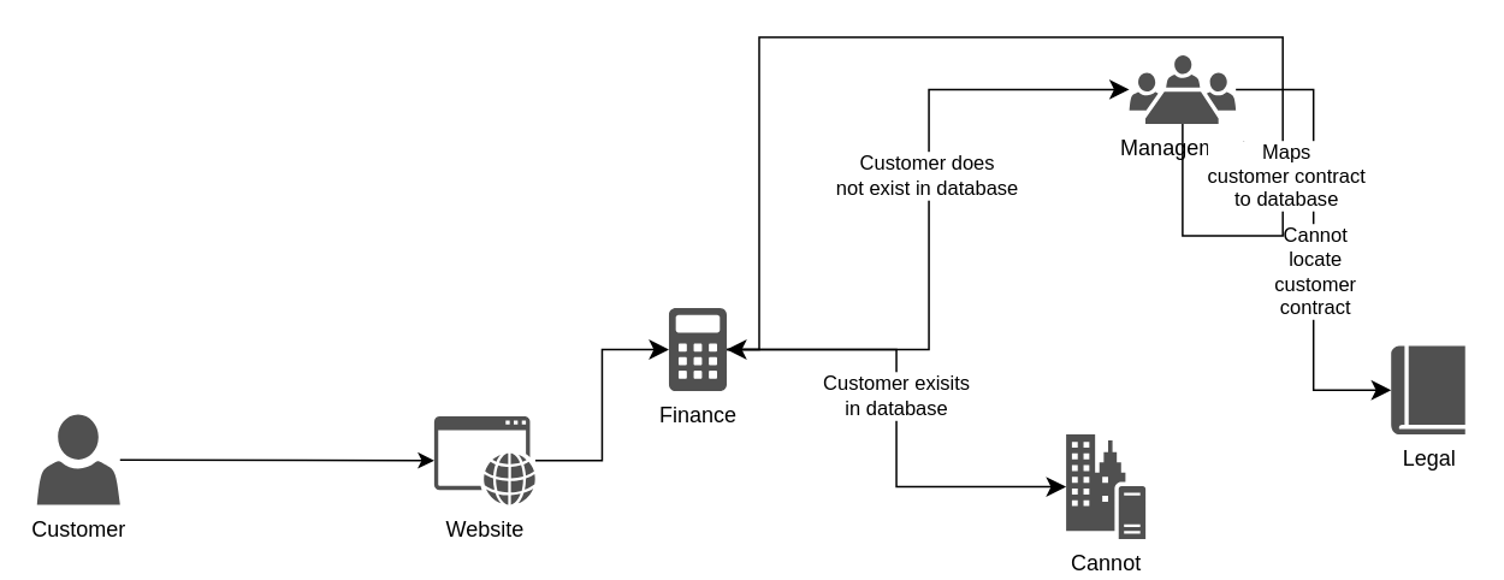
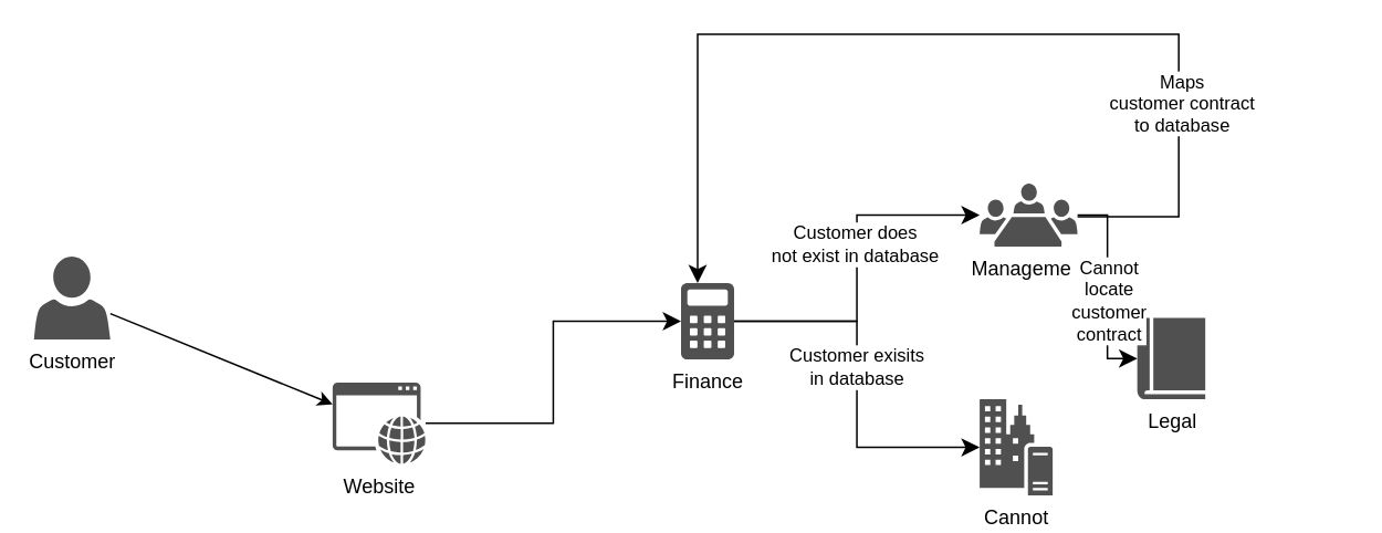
  <mxCell id="0" />
  <mxCell id="1" parent="0" />
  <mxCell id="2" style="edgeStyle=none;html=1;" edge="1" parent="1" source="3" target="4"><mxGeometry relative="1" as="geometry" /></mxCell>
- <mxCell id="3" value="Customer" style="sketch=0;pointerEvents=1;shadow=0;dashed=0;html=1;strokeColor=none;fillColor=#505050;labelPosition=center;verticalLabelPosition=bottom;verticalAlign=top;outlineConnect=0;align=center;shape=mxgraph.office.users.user;" vertex="1" parent="1"><mxGeometry x="20" y="229" width="46" height="50" as="geometry" /></mxCell>
- <mxCell id="4" value="Website" style="sketch=0;pointerEvents=1;shadow=0;dashed=0;html=1;strokeColor=none;fillColor=#505050;labelPosition=center;verticalLabelPosition=bottom;verticalAlign=top;outlineConnect=0;align=center;shape=mxgraph.office.concepts.application_web;" vertex="1" parent="1"><mxGeometry x="240" y="230" width="56" height="49" as="geometry" /></mxCell>
- <mxCell id="5" value="Finance" style="sketch=0;pointerEvents=1;shadow=0;dashed=0;html=1;strokeColor=none;fillColor=#505050;labelPosition=center;verticalLabelPosition=bottom;verticalAlign=top;outlineConnect=0;align=center;shape=mxgraph.office.concepts.calculator;" vertex="1" parent="1"><mxGeometry x="370" y="170" width="32" height="46" as="geometry" /></mxCell>
+ <mxCell id="3" value="Customer" style="sketch=0;pointerEvents=1;shadow=0;dashed=0;html=1;strokeColor=none;fillColor=#505050;labelPosition=center;verticalLabelPosition=bottom;verticalAlign=top;outlineConnect=0;align=center;shape=mxgraph.office.users.user;" vertex="1" parent="1"><mxGeometry x="20" y="154" width="46" height="50" as="geometry" /></mxCell>
+ <mxCell id="4" value="Website" style="sketch=0;pointerEvents=1;shadow=0;dashed=0;html=1;strokeColor=none;fillColor=#505050;labelPosition=center;verticalLabelPosition=bottom;verticalAlign=top;outlineConnect=0;align=center;shape=mxgraph.office.concepts.application_web;" vertex="1" parent="1"><mxGeometry x="200" y="230" width="56" height="49" as="geometry" /></mxCell>
+ <mxCell id="5" value="Finance" style="sketch=0;pointerEvents=1;shadow=0;dashed=0;html=1;strokeColor=none;fillColor=#505050;labelPosition=center;verticalLabelPosition=bottom;verticalAlign=top;outlineConnect=0;align=center;shape=mxgraph.office.concepts.calculator;" vertex="1" parent="1"><mxGeometry x="410" y="170" width="32" height="46" as="geometry" /></mxCell>
  <mxCell id="6" value="" style="edgeStyle=elbowEdgeStyle;elbow=horizontal;endArrow=classic;html=1;curved=0;rounded=0;endSize=8;startSize=8;" edge="1" parent="1" source="4" target="5"><mxGeometry width="50" height="50" relative="1" as="geometry"><mxPoint x="270" y="250" as="sourcePoint" /><mxPoint x="320" y="200" as="targetPoint" /></mxGeometry></mxCell>
- <mxCell id="7" value="Management" style="sketch=0;pointerEvents=1;shadow=0;dashed=0;html=1;strokeColor=none;fillColor=#505050;labelPosition=center;verticalLabelPosition=bottom;verticalAlign=top;outlineConnect=0;align=center;shape=mxgraph.office.users.meeting;" vertex="1" parent="1"><mxGeometry x="625" y="30" width="59" height="38" as="geometry" /></mxCell>
+ <mxCell id="7" value="Management" style="sketch=0;pointerEvents=1;shadow=0;dashed=0;html=1;strokeColor=none;fillColor=#505050;labelPosition=center;verticalLabelPosition=bottom;verticalAlign=top;outlineConnect=0;align=center;shape=mxgraph.office.users.meeting;" vertex="1" parent="1"><mxGeometry x="590" y="110" width="59" height="38" as="geometry" /></mxCell>
  <mxCell id="8" value="Cannot" style="sketch=0;pointerEvents=1;shadow=0;dashed=0;html=1;strokeColor=none;fillColor=#505050;labelPosition=center;verticalLabelPosition=bottom;verticalAlign=top;outlineConnect=0;align=center;shape=mxgraph.office.servers.on_premises_server;" vertex="1" parent="1"><mxGeometry x="590" y="240" width="44" height="58" as="geometry" /></mxCell>
  <mxCell id="9" value="" style="edgeStyle=elbowEdgeStyle;elbow=horizontal;endArrow=classic;html=1;curved=0;rounded=0;endSize=8;startSize=8;" edge="1" parent="1" source="5" target="7"><mxGeometry width="50" height="50" relative="1" as="geometry"><mxPoint x="400" y="270" as="sourcePoint" /><mxPoint x="450" y="220" as="targetPoint" /></mxGeometry></mxCell>
  <mxCell id="10" value="Customer does&lt;br&gt;not exist in database" style="edgeLabel;html=1;align=center;verticalAlign=middle;resizable=0;points=[];" vertex="1" connectable="0" parent="9"><mxGeometry x="0.138" y="2" relative="1" as="geometry"><mxPoint as="offset" /></mxGeometry></mxCell>
  <mxCell id="11" value="" style="edgeStyle=elbowEdgeStyle;elbow=horizontal;endArrow=classic;html=1;curved=0;rounded=0;endSize=8;startSize=8;" edge="1" parent="1" source="5" target="8"><mxGeometry width="50" height="50" relative="1" as="geometry"><mxPoint x="400" y="270" as="sourcePoint" /><mxPoint x="450" y="220" as="targetPoint" /></mxGeometry></mxCell>
  <mxCell id="12" value="Customer exisits&lt;br&gt;in database" style="edgeLabel;html=1;align=center;verticalAlign=middle;resizable=0;points=[];" vertex="1" connectable="0" parent="11"><mxGeometry x="-0.097" y="-1" relative="1" as="geometry"><mxPoint as="offset" /></mxGeometry></mxCell>
- <mxCell id="13" value="Legal" style="sketch=0;pointerEvents=1;shadow=0;dashed=0;html=1;strokeColor=none;fillColor=#505050;labelPosition=center;verticalLabelPosition=bottom;verticalAlign=top;outlineConnect=0;align=center;shape=mxgraph.office.concepts.book_journal;" vertex="1" parent="1"><mxGeometry x="770" y="191" width="41" height="49" as="geometry" /></mxCell>
+ <mxCell id="13" value="Legal" style="sketch=0;pointerEvents=1;shadow=0;dashed=0;html=1;strokeColor=none;fillColor=#505050;labelPosition=center;verticalLabelPosition=bottom;verticalAlign=top;outlineConnect=0;align=center;shape=mxgraph.office.concepts.book_journal;" vertex="1" parent="1"><mxGeometry x="685" y="191" width="41" height="49" as="geometry" /></mxCell>
  <mxCell id="14" value="" style="edgeStyle=elbowEdgeStyle;elbow=horizontal;endArrow=classic;html=1;curved=0;rounded=0;endSize=8;startSize=8;" edge="1" parent="1" source="7" target="13"><mxGeometry width="50" height="50" relative="1" as="geometry"><mxPoint x="380" y="150" as="sourcePoint" /><mxPoint x="430" y="100" as="targetPoint" /></mxGeometry></mxCell>
  <mxCell id="15" value="Cannot &lt;br&gt;locate &lt;br&gt;customer &lt;br&gt;contract" style="edgeLabel;html=1;align=center;verticalAlign=middle;resizable=0;points=[];" vertex="1" connectable="0" parent="14"><mxGeometry x="0.138" relative="1" as="geometry"><mxPoint y="-1" as="offset" /></mxGeometry></mxCell>
  <mxCell id="16" value="" style="edgeStyle=segmentEdgeStyle;endArrow=classic;html=1;curved=0;rounded=0;endSize=8;startSize=8;" edge="1" parent="1" source="7" target="5"><mxGeometry width="50" height="50" relative="1" as="geometry"><mxPoint x="620.059" y="70" as="sourcePoint" /><mxPoint x="420.059" y="100" as="targetPoint" /><Array as="points"><mxPoint x="710" y="130" /><mxPoint x="710" y="20" /><mxPoint x="420" y="20" /></Array></mxGeometry></mxCell>
  <mxCell id="17" value="Maps &lt;br&gt;customer contract &lt;br&gt;to database" style="edgeLabel;html=1;align=center;verticalAlign=middle;resizable=0;points=[];" vertex="1" connectable="0" parent="16"><mxGeometry x="-0.574" y="-1" relative="1" as="geometry"><mxPoint as="offset" /></mxGeometry></mxCell>
